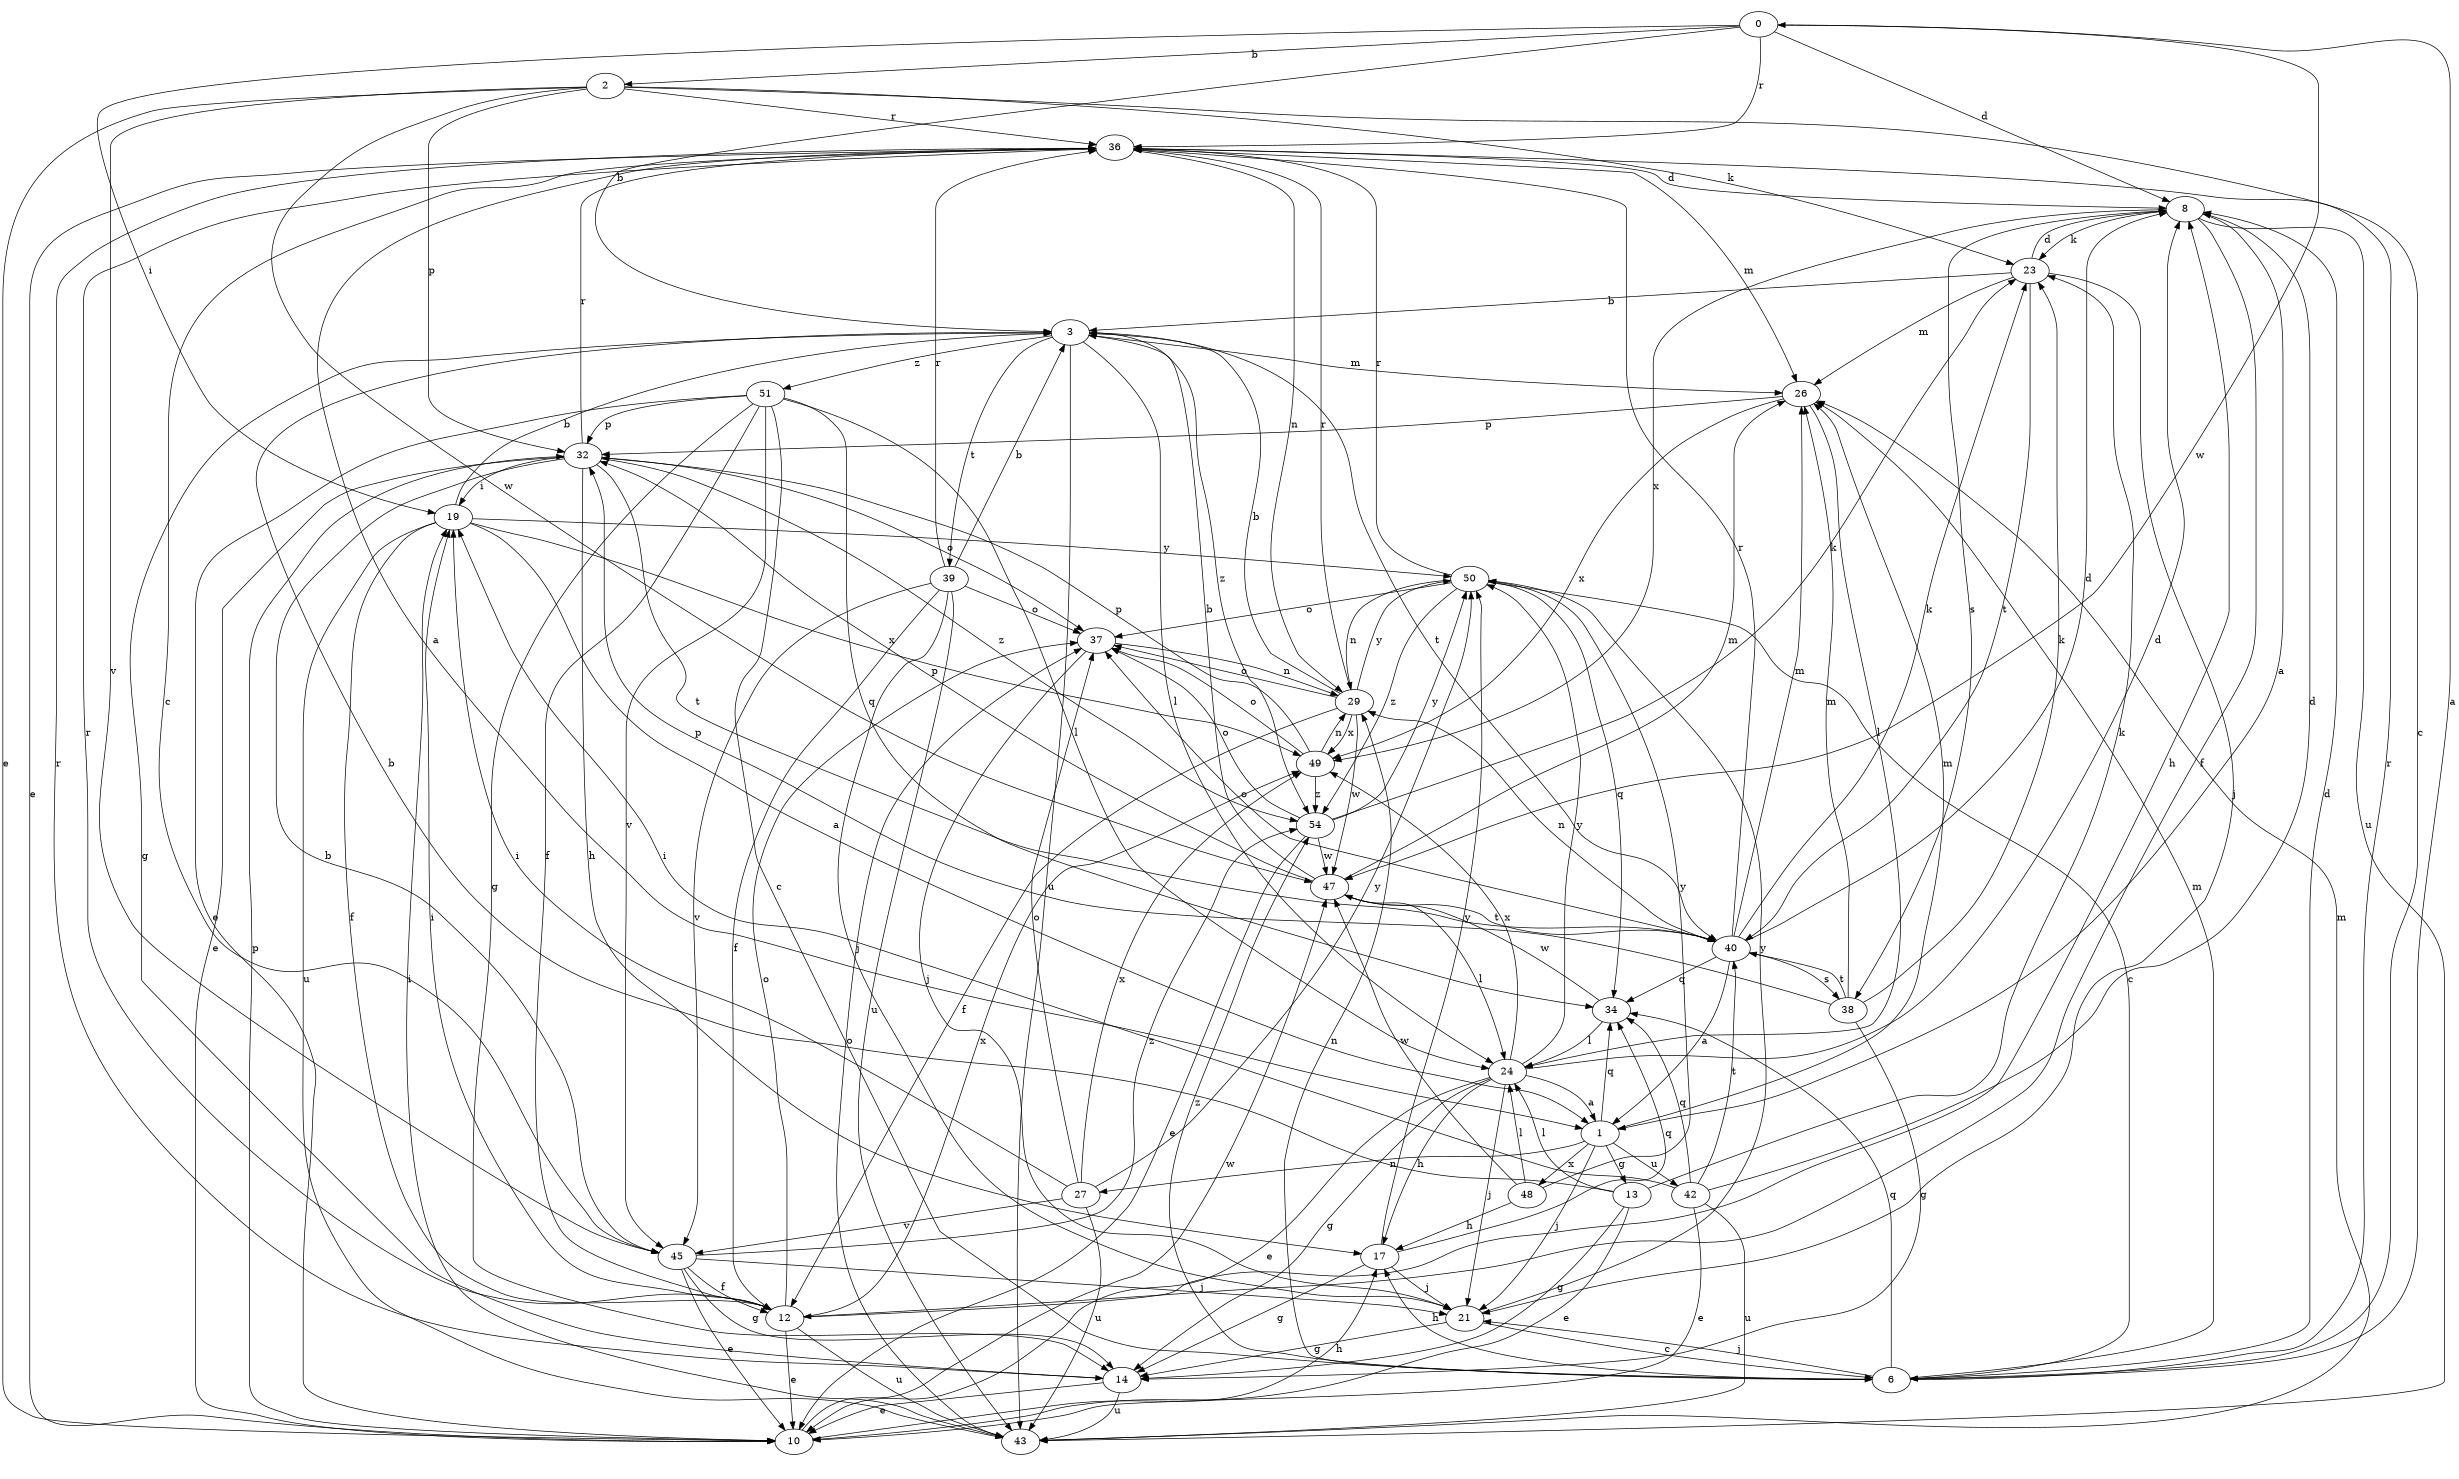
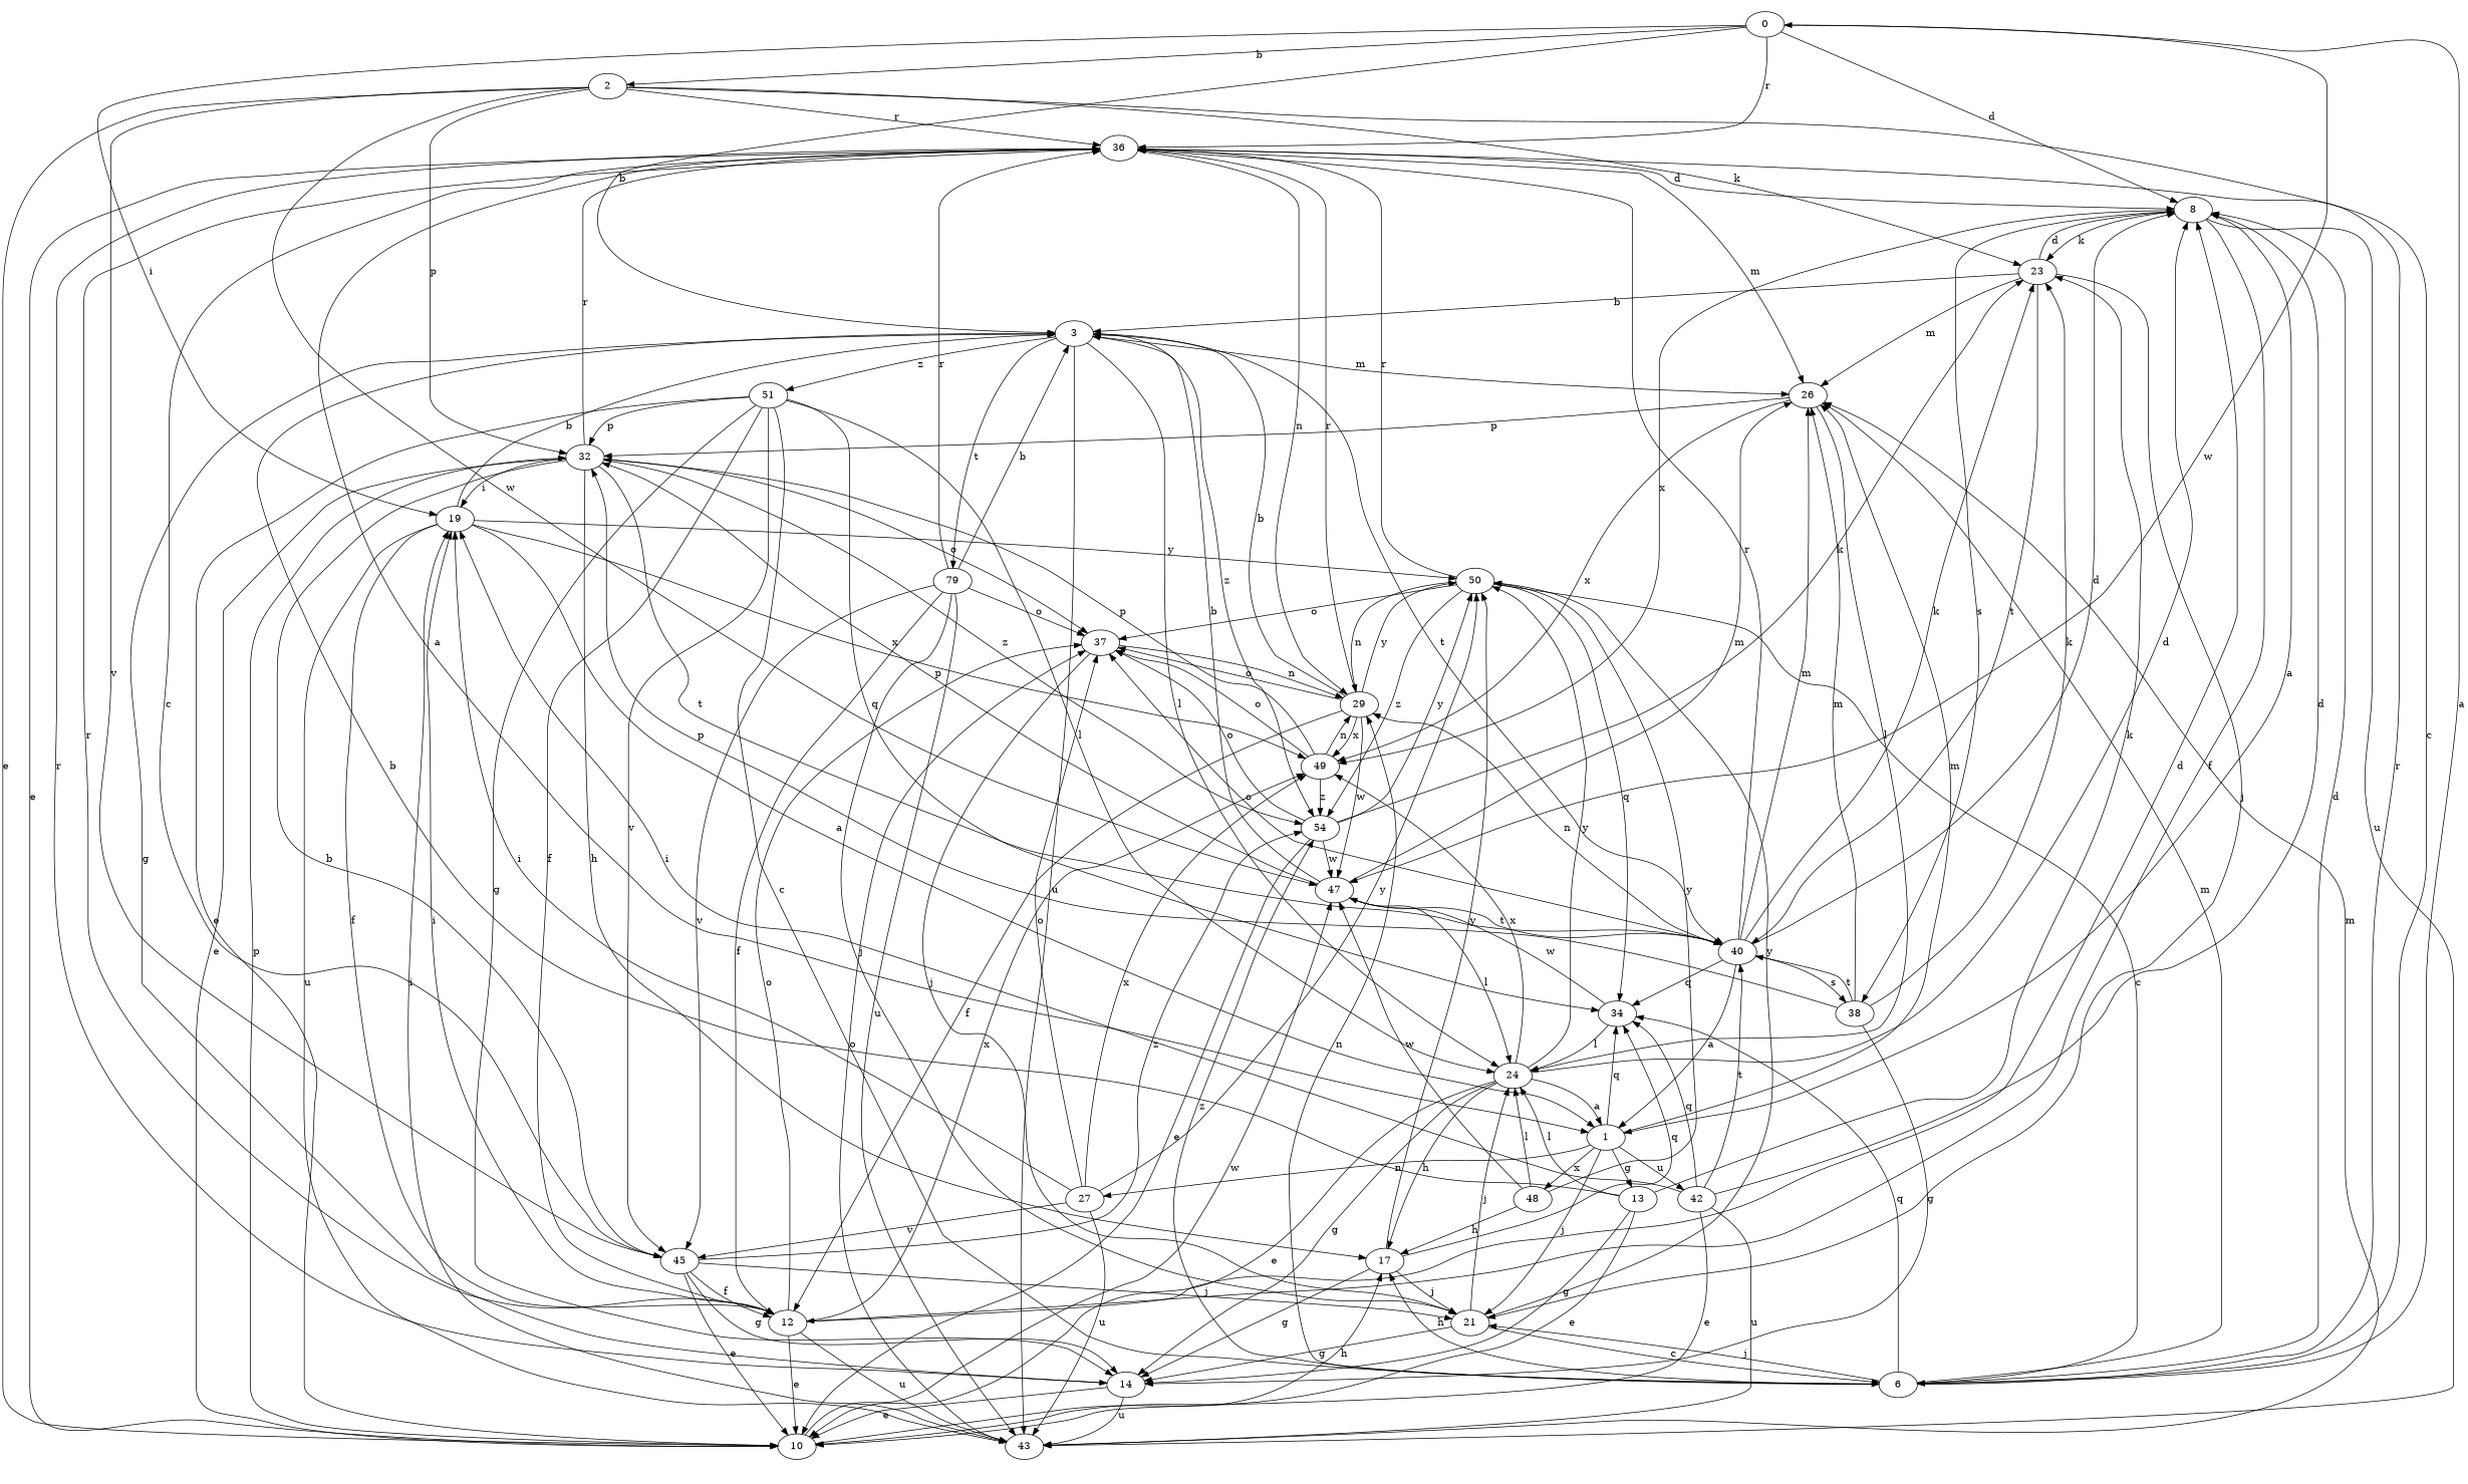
  strict digraph {
    0
    2
    3
    8
    19
    36
    47
    6
    10
    23
    32
    45
    26
    14
    24
-   39
+   39 [label=79]
    40
    43
    51
    54
    1
    12
    38
    49
    50
    29
    13
    21
    27
    34
    42
    48
    n33 [label=37]
    17
    0 -> 2 [label=b]
    0 -> 3 [label=b]
    0 -> 8 [label=d]
    0 -> 19 [label=i]
    0 -> 36 [label=r]
    0 -> 47 [label=w]
    2 -> 36 [label=r]
    2 -> 47 [label=w]
    2 -> 6 [label=c]
    2 -> 10 [label=e]
    2 -> 23 [label=k]
    2 -> 32 [label=p]
    2 -> 45 [label=v]
    3 -> 26 [label=m]
    3 -> 14 [label=g]
    3 -> 24 [label=l]
    3 -> 39 [label=t]
    3 -> 40 [label=t]
    3 -> 43 [label=u]
    3 -> 51 [label=z]
    3 -> 54 [label=z]
    8 -> 23 [label=k]
    8 -> 43 [label=u]
    8 -> 1 [label=a]
    8 -> 12 [label=f]
    8 -> 38 [label=s]
    8 -> 49 [label=x]
    19 -> 3 [label=b]
    19 -> 43 [label=u]
    19 -> 1 [label=a]
    19 -> 12 [label=f]
    19 -> 49 [label=x]
    19 -> 50 [label=y]
    36 -> 8 [label=d]
    36 -> 10 [label=e]
    36 -> 45 [label=c]
    36 -> 26 [label=m]
    36 -> 1 [label=a]
    36 -> 29 [label=n]
    47 -> 3 [label=b]
    47 -> 32 [label=p]
    47 -> 26 [label=m]
    47 -> 24 [label=l]
    47 -> 40 [label=t]
    6 -> 0 [label=a]
    6 -> 8 [label=d]
    6 -> 36 [label=r]
    6 -> 26 [label=m]
    6 -> 54 [label=z]
    6 -> 29 [label=n]
    6 -> 21 [label=j]
    6 -> 34 [label=q]
    6 -> 17 [label=h]
    10 -> 47 [label=w]
    10 -> 32 [label=p]
    10 -> 17 [label=h]
    23 -> 3 [label=b]
    23 -> 8 [label=d]
    23 -> 26 [label=m]
    23 -> 40 [label=t]
    23 -> 21 [label=j]
    32 -> 19 [label=i]
    32 -> 36 [label=r]
    32 -> 10 [label=e]
    32 -> 45 [label=b]
    32 -> 40 [label=t]
    32 -> 54 [label=z]
    32 -> n33 [label=o]
    32 -> 17 [label=h]
    45 -> 10 [label=e]
    45 -> 14 [label=g]
    45 -> 54 [label=z]
    45 -> 12 [label=f]
    45 -> 21 [label=j]
    26 -> 32 [label=p]
    26 -> 24 [label=l]
    26 -> 49 [label=x]
    14 -> 36 [label=r]
    14 -> 10 [label=e]
    14 -> 43 [label=u]
    24 -> 8 [label=d]
    24 -> 10 [label=e]
    24 -> 14 [label=g]
    24 -> 1 [label=a]
    24 -> 49 [label=x]
    24 -> 50 [label=y]
-   24 -> 21 [label=j]
+   21 -> 24 [label=j]
    24 -> 17 [label=h]
    39 -> 3 [label=b]
    39 -> 36 [label=r]
    39 -> 45 [label=v]
    39 -> 43 [label=u]
    39 -> 12 [label=f]
    39 -> 21 [label=j]
    39 -> n33 [label=o]
    40 -> 8 [label=d]
    40 -> 36 [label=r]
    40 -> 23 [label=k]
    40 -> 26 [label=m]
    40 -> 1 [label=a]
    40 -> 38 [label=s]
    40 -> 29 [label=n]
    40 -> 34 [label=q]
    40 -> n33 [label=o]
    43 -> 19 [label=i]
    43 -> 26 [label=m]
    43 -> n33 [label=o]
    51 -> 6 [label=c]
    51 -> 10 [label=e]
    51 -> 32 [label=p]
    51 -> 45 [label=v]
    51 -> 14 [label=g]
    51 -> 24 [label=l]
    51 -> 12 [label=f]
    51 -> 34 [label=q]
    54 -> 47 [label=w]
    54 -> 10 [label=e]
    54 -> 23 [label=k]
    54 -> 50 [label=y]
    54 -> n33 [label=o]
    1 -> 26 [label=m]
    1 -> 13 [label=g]
    1 -> 21 [label=j]
    1 -> 27 [label=n]
    1 -> 34 [label=q]
    1 -> 42 [label=u]
    1 -> 48 [label=x]
-   12 -> 8 [label=h]
+   12 -> 8 [label=d]
    12 -> 19 [label=i]
    12 -> 36 [label=r]
    12 -> 10 [label=e]
    12 -> 43 [label=u]
    12 -> 49 [label=x]
    12 -> n33 [label=o]
    38 -> 23 [label=k]
    38 -> 32 [label=p]
    38 -> 26 [label=m]
    38 -> 14 [label=g]
    38 -> 40 [label=t]
    49 -> 32 [label=p]
    49 -> 54 [label=z]
    49 -> 29 [label=n]
    49 -> n33 [label=o]
    50 -> 36 [label=r]
    50 -> 6 [label=c]
    50 -> 54 [label=z]
    50 -> 29 [label=n]
    50 -> 34 [label=q]
    50 -> n33 [label=o]
    29 -> 3 [label=b]
    29 -> 36 [label=r]
    29 -> 47 [label=w]
    29 -> 12 [label=f]
    29 -> 49 [label=x]
    29 -> 50 [label=y]
    29 -> n33 [label=o]
    13 -> 3 [label=b]
    13 -> 10 [label=e]
    13 -> 23 [label=k]
    13 -> 14 [label=g]
    13 -> 24 [label=l]
    21 -> 6 [label=c]
    21 -> 14 [label=g]
    21 -> 50 [label=y]
    27 -> 19 [label=i]
    27 -> 45 [label=v]
    27 -> 43 [label=u]
    27 -> 49 [label=x]
    27 -> 50 [label=y]
    27 -> n33 [label=o]
    34 -> 47 [label=w]
    34 -> 24 [label=l]
    42 -> 8 [label=d]
    42 -> 19 [label=i]
    42 -> 10 [label=e]
    42 -> 40 [label=t]
    42 -> 43 [label=u]
    42 -> 34 [label=q]
    48 -> 47 [label=w]
    48 -> 24 [label=l]
    48 -> 50 [label=y]
    48 -> 17 [label=h]
    n33 -> 29 [label=n]
    n33 -> 21 [label=j]
    17 -> 14 [label=g]
    17 -> 50 [label=y]
    17 -> 21 [label=j]
    17 -> 34 [label=q]
  }
